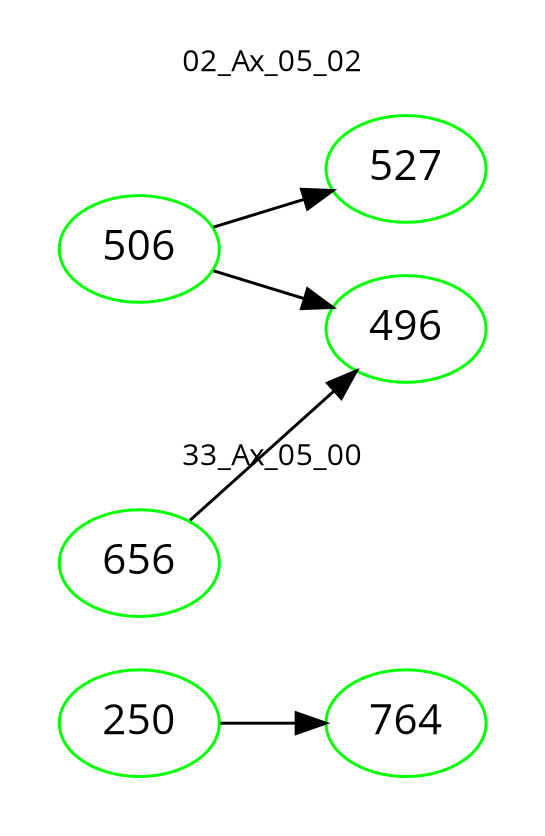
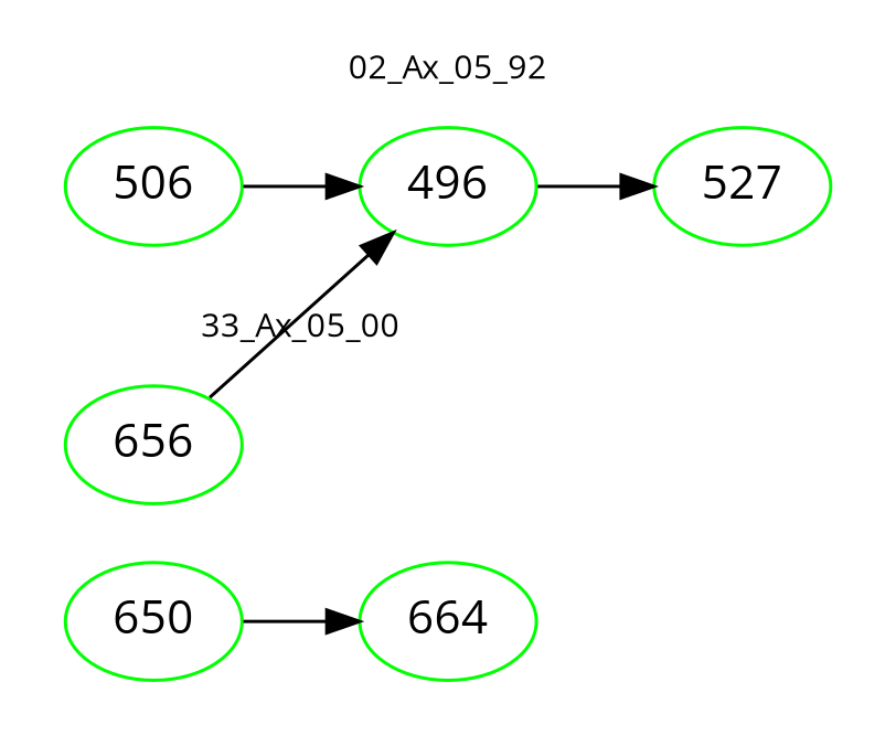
  digraph {
    fontname="Open Sans"
    rankdir=LR
    node [color=green fontname="Open Sans"]
    edge [color=black fontname="Open Sans"]
    n1 [label=506]
    n2 [label=496]
    n3 [label=527]
    n4 [label=656]
-   n5 [label=250]
-   n6 [label=764]
+   n5 [label=650]
+   n6 [label=664]
    subgraph cluster_1 {
      color=white
      fontsize=10
-     label="02_Ax_05_02"
+     label="02_Ax_05_92"
      n1
      n2
      n3
    }
    subgraph cluster_2 {
      color=white
      fontsize=10
      label="33_Ax_05_00"
      n4
      n5
      n6
    }
    n1 -> n2
-   n1 -> n3
+   n2 -> n3
    n4 -> n2
    n5 -> n6
  }
